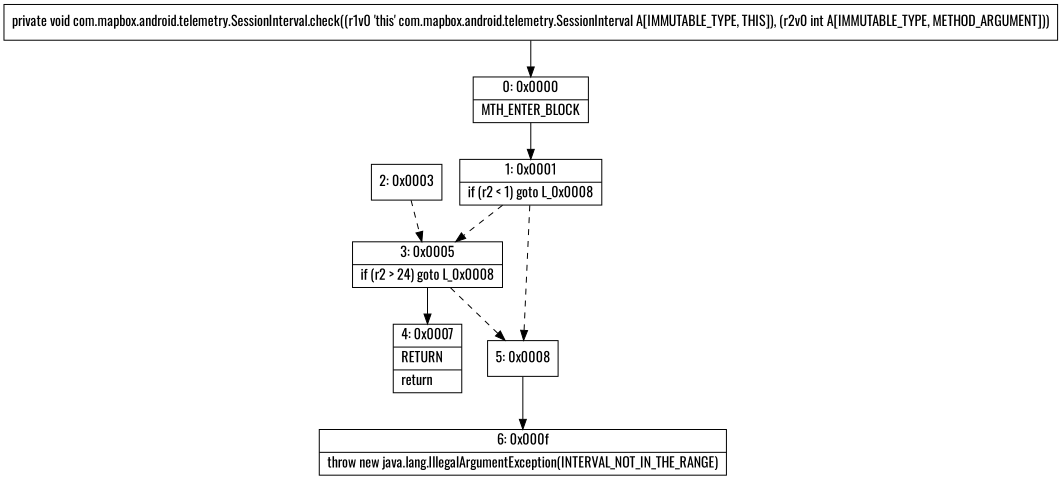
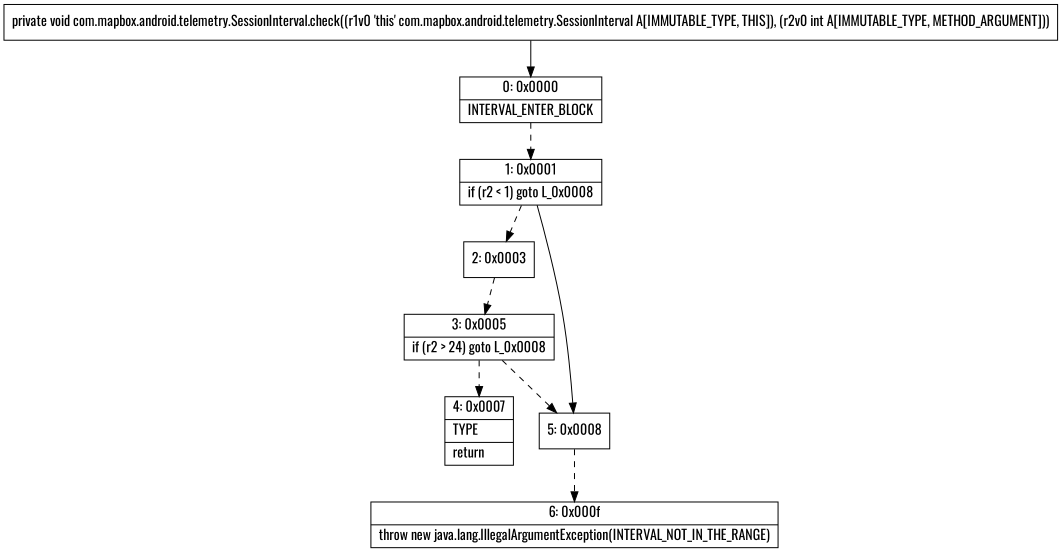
  digraph {
    fontname=Oswald
    node [fontname=Oswald shape=record]
    edge [fontname=Oswald]
-   n1 [label="{0\:\ 0x0000|MTH_ENTER_BLOCK\l}"]
+   n1 [label="{0\:\ 0x0000|INTERVAL_ENTER_BLOCK\l}"]
    n2 [label="{1\:\ 0x0001|if (r2 \< 1) goto L_0x0008\l}"]
    n3 [label="{2\:\ 0x0003}"]
    n4 [label="{5\:\ 0x0008}"]
    n5 [label="{3\:\ 0x0005|if (r2 \> 24) goto L_0x0008\l}"]
    n6 [label="{6\:\ 0x000f|throw new java.lang.IllegalArgumentException(INTERVAL_NOT_IN_THE_RANGE)\l}"]
-   n7 [label="{4\:\ 0x0007|RETURN\l|return\l}"]
+   n7 [label="{4\:\ 0x0007|TYPE\l|return\l}"]
    n8 [label="{private void com.mapbox.android.telemetry.SessionInterval.check((r1v0 'this' com.mapbox.android.telemetry.SessionInterval A[IMMUTABLE_TYPE, THIS]), (r2v0 int A[IMMUTABLE_TYPE, METHOD_ARGUMENT])) }"]
-   n1 -> n2
-   n2 -> n5 [style=dashed]
-   n2 -> n4 [style=dashed]
+   n1 -> n2 [style=dashed]
+   n2 -> n3 [style=dashed]
+   n2 -> n4
    n3 -> n5 [style=dashed]
-   n4 -> n6
+   n4 -> n6 [style=dashed]
    n5 -> n4 [style=dashed]
-   n5 -> n7 [style=solid]
+   n5 -> n7 [style=dashed]
    n8 -> n1
  }
